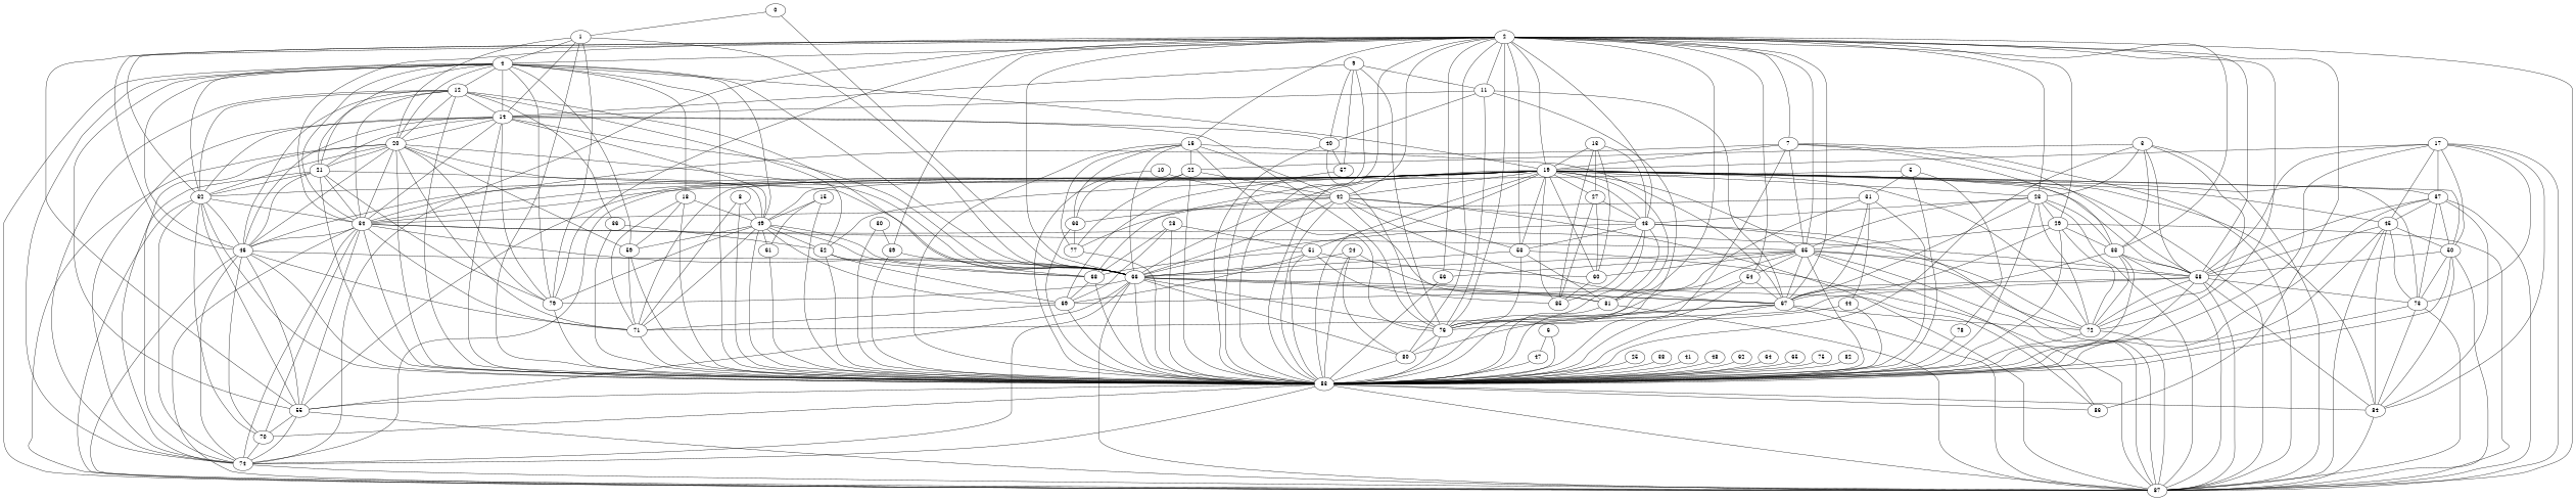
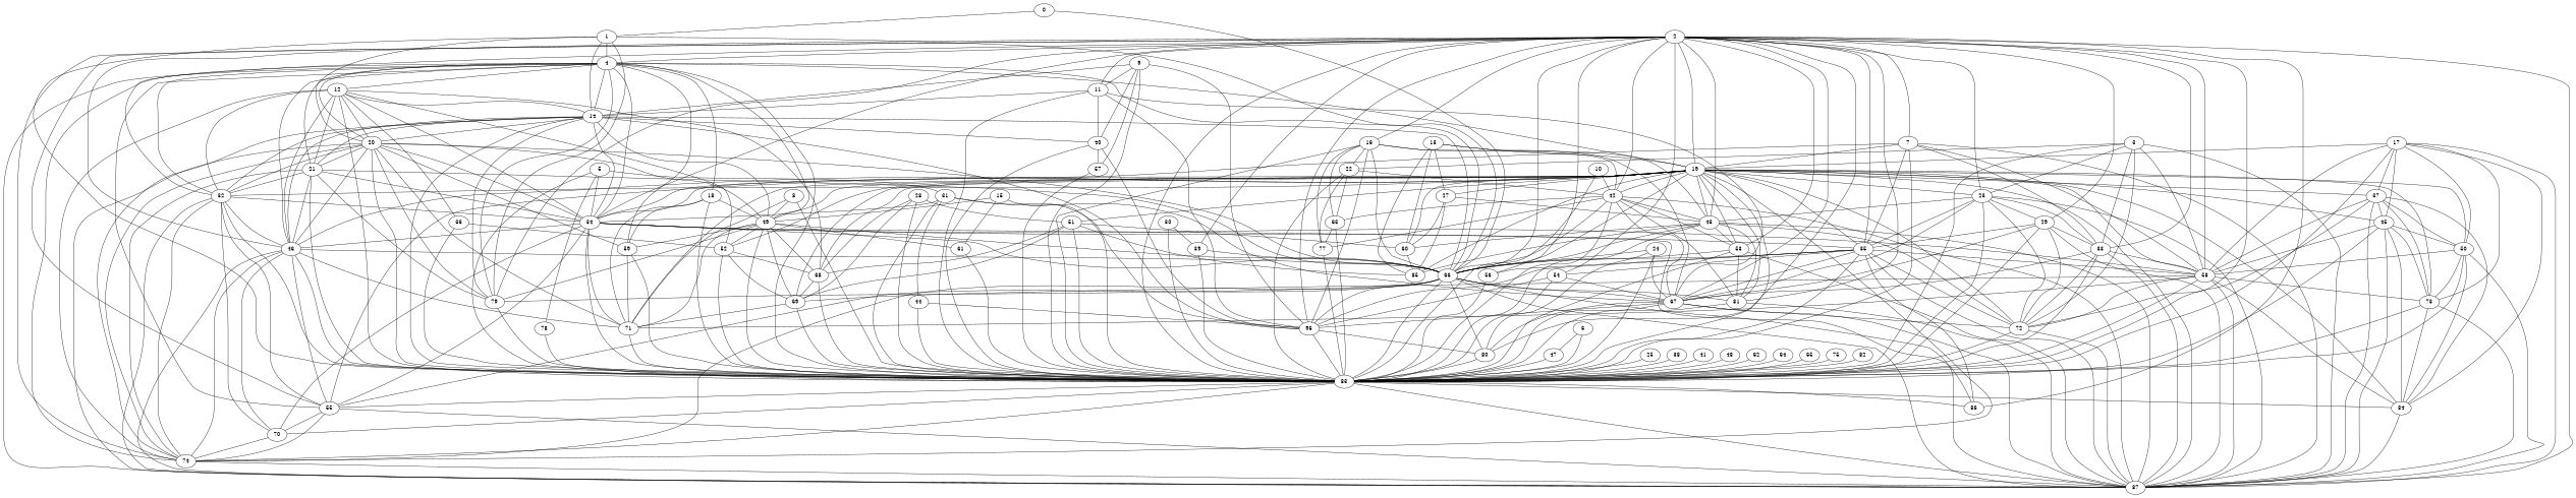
  graph {
    0
    1
    66
    4
    14
    20
    79
    83
    19
    32
    34
    46
    55
    74
    87
    12
    18
    21
    49
    59
-   76
+   76 [label=96]
    40
    71
    67
    80
    81
    86
    84
    2
    7
    11
    16
    23
    29
    33
    35
    39
    42
    43
    53
    54
    56
    58
    72
    22
    63
    77
    52
    68
    27
    60
    85
    37
    45
    50
    73
    51
    69
    70
    3
    36
    61
    5
    31
    78
    44
    6
    47
    8
    9
    57
    10
    13
    15
    17
    24
    25
    28
    30
    38
    41
    48
    62
    64
    65
    75
    82
    0 -- 1
    0 -- 66
    1 -- 66
    1 -- 4
    1 -- 14
    1 -- 20
    1 -- 79
    1 -- 83
    66 -- 79
    66 -- 83
    66 -- 74
    66 -- 87
    66 -- 76
    66 -- 67
    66 -- 80
    66 -- 81
    66 -- 86
    4 -- 66
    4 -- 14
    4 -- 20
    4 -- 79
    4 -- 83
    4 -- 19
    4 -- 32
    4 -- 34
    4 -- 46
    4 -- 55
    4 -- 74
    4 -- 87
    4 -- 12
    4 -- 18
    4 -- 21
    4 -- 49
    4 -- 59
    14 -- 66
    14 -- 20
    14 -- 79
    14 -- 83
    14 -- 32
    14 -- 34
    14 -- 46
    14 -- 74
    14 -- 21
    14 -- 49
    14 -- 76
    14 -- 40
    20 -- 66
    20 -- 79
    20 -- 83
    20 -- 32
    20 -- 34
    20 -- 46
    20 -- 74
    20 -- 87
    20 -- 21
    20 -- 49
    20 -- 59
    20 -- 71
    79 -- 83
    83 -- 55
    83 -- 87
    83 -- 86
    83 -- 84
    19 -- 66
    19 -- 83
    19 -- 32
    19 -- 34
    19 -- 46
    19 -- 55
    19 -- 74
    19 -- 87
    19 -- 49
    19 -- 71
    19 -- 81
    19 -- 84
    19 -- 23
    19 -- 35
    19 -- 42
    19 -- 43
    19 -- 53
    19 -- 58
    19 -- 72
    19 -- 52
    19 -- 68
    19 -- 27
    19 -- 60
    19 -- 85
    19 -- 37
    19 -- 45
    19 -- 50
    19 -- 73
    19 -- 51
    19 -- 69
    32 -- 83
    32 -- 34
    32 -- 46
    32 -- 55
    32 -- 74
    32 -- 87
    32 -- 70
    34 -- 66
    34 -- 83
    34 -- 46
    34 -- 55
-   34 -- 74
    34 -- 87
    34 -- 71
    34 -- 35
    34 -- 58
    34 -- 70
    46 -- 66
    46 -- 83
    46 -- 55
    46 -- 74
    46 -- 87
    46 -- 71
    46 -- 70
    55 -- 66
    55 -- 74
    55 -- 87
    55 -- 70
    74 -- 83
    74 -- 87
    12 -- 14
    12 -- 20
    12 -- 83
    12 -- 32
    12 -- 34
    12 -- 46
    12 -- 74
    12 -- 21
    12 -- 52
    12 -- 68
    12 -- 36
    18 -- 83
    18 -- 49
    18 -- 59
    18 -- 71
    21 -- 66
    21 -- 79
    21 -- 83
    21 -- 32
    21 -- 34
    21 -- 46
    21 -- 74
    49 -- 66
    49 -- 79
    49 -- 83
    49 -- 59
    49 -- 71
    49 -- 52
    49 -- 68
    49 -- 69
    49 -- 61
    59 -- 83
    59 -- 71
    76 -- 83
    76 -- 80
    40 -- 83
    40 -- 76
    40 -- 57
    71 -- 83
    67 -- 83
    67 -- 87
    67 -- 76
    67 -- 80
    67 -- 72
    80 -- 83
    81 -- 83
    81 -- 87
    84 -- 87
    2 -- 66
    2 -- 4
    2 -- 79
    2 -- 83
    2 -- 19
    2 -- 32
    2 -- 34
    2 -- 46
    2 -- 55
    2 -- 74
    2 -- 87
    2 -- 76
    2 -- 67
    2 -- 80
    2 -- 81
    2 -- 86
    2 -- 7
    2 -- 11
    2 -- 16
    2 -- 23
    2 -- 29
    2 -- 33
    2 -- 35
    2 -- 39
    2 -- 42
    2 -- 43
    2 -- 53
    2 -- 54
    2 -- 56
    2 -- 58
    2 -- 72
    7 -- 83
    7 -- 19
    7 -- 34
    7 -- 87
    7 -- 33
    7 -- 35
    7 -- 58
    11 -- 14
    11 -- 83
    11 -- 76
    11 -- 40
    11 -- 67
    16 -- 66
    16 -- 83
    16 -- 76
    16 -- 67
    16 -- 42
    16 -- 22
    16 -- 63
    16 -- 77
    23 -- 83
    23 -- 87
    23 -- 67
    23 -- 29
    23 -- 33
    23 -- 35
    23 -- 43
    23 -- 72
    29 -- 83
    29 -- 87
    29 -- 67
    29 -- 33
    29 -- 35
    29 -- 72
    33 -- 83
    33 -- 87
    33 -- 67
    33 -- 58
    33 -- 72
    35 -- 66
    35 -- 83
    35 -- 87
    35 -- 76
    35 -- 67
    35 -- 86
    35 -- 54
    35 -- 56
    35 -- 58
    35 -- 72
    39 -- 66
    39 -- 83
    42 -- 66
    42 -- 83
    42 -- 87
    42 -- 67
    42 -- 81
    42 -- 43
    42 -- 53
    42 -- 63
    42 -- 77
    43 -- 66
    43 -- 83
    43 -- 87
    43 -- 81
    43 -- 53
    43 -- 72
-   35 -- 60
+   43 -- 60
    43 -- 85
    53 -- 66
    53 -- 83
    53 -- 87
    53 -- 81
    54 -- 83
    54 -- 76
    54 -- 67
    56 -- 83
    58 -- 83
    58 -- 87
    58 -- 71
    58 -- 84
    58 -- 72
    58 -- 73
    58 -- 69
    72 -- 83
    72 -- 87
    22 -- 83
    22 -- 42
    22 -- 63
    22 -- 77
    63 -- 83
    63 -- 77
    77 -- 83
    52 -- 83
    52 -- 68
    52 -- 69
    68 -- 83
    68 -- 69
    27 -- 43
    27 -- 60
    27 -- 85
    60 -- 85
    37 -- 83
    37 -- 87
    37 -- 84
    37 -- 58
    37 -- 45
    37 -- 50
    37 -- 73
    45 -- 83
    45 -- 87
    45 -- 84
    45 -- 58
    45 -- 50
    45 -- 73
    50 -- 83
    50 -- 87
    50 -- 84
    50 -- 58
    50 -- 73
    73 -- 83
    73 -- 87
    73 -- 84
    51 -- 83
    51 -- 68
    51 -- 60
    51 -- 85
    51 -- 69
    69 -- 83
    69 -- 71
    70 -- 83
    70 -- 74
    3 -- 83
    3 -- 87
    3 -- 23
    3 -- 33
    3 -- 58
    3 -- 72
    3 -- 22
    36 -- 83
    36 -- 52
    61 -- 83
    5 -- 83
    5 -- 34
    5 -- 31
    5 -- 78
    31 -- 83
    31 -- 34
    31 -- 76
    31 -- 67
    31 -- 44
    78 -- 83
    44 -- 83
    44 -- 76
    6 -- 83
    6 -- 47
    47 -- 83
    8 -- 83
    8 -- 49
    8 -- 71
    9 -- 14
    9 -- 83
    9 -- 76
    9 -- 40
    9 -- 11
    9 -- 57
    57 -- 83
    10 -- 83
    10 -- 42
    13 -- 19
    13 -- 43
    13 -- 27
    13 -- 60
    13 -- 85
    15 -- 83
    15 -- 49
    15 -- 61
    17 -- 83
    17 -- 19
    17 -- 87
    17 -- 84
    17 -- 58
    17 -- 37
    17 -- 45
    17 -- 50
    17 -- 73
    24 -- 66
    24 -- 83
    24 -- 67
    24 -- 80
    25 -- 83
    28 -- 83
    28 -- 68
    28 -- 51
    28 -- 69
    30 -- 83
    30 -- 39
    38 -- 83
    41 -- 83
    48 -- 83
    62 -- 83
    64 -- 83
    65 -- 83
    75 -- 83
    82 -- 83
  }
